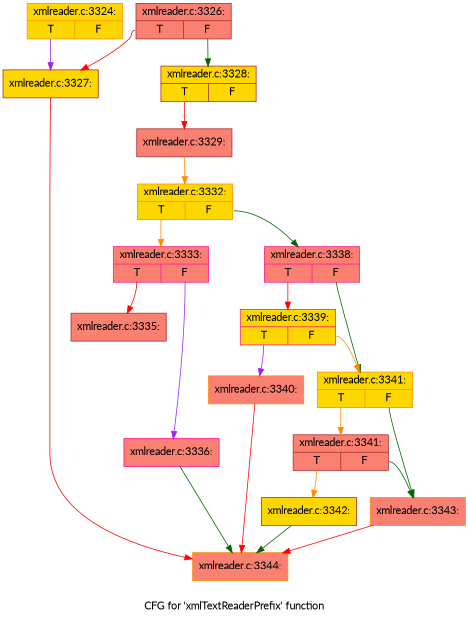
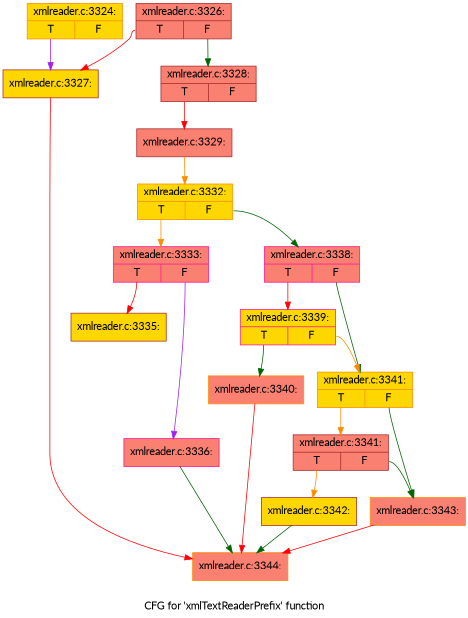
  digraph {
    fontname=Lato
    label="CFG for 'xmlTextReaderPrefix' function"
    node [color=brown fillcolor=salmon fontname=Lato shape=record style=filled]
    edge [color=red fontname=Lato tailport=s0]
    n1 [color=darkorange fillcolor=gold label="{xmlreader.c:3324:|{<s0>T|<s1>F}}"]
    n2 [fillcolor=gold label="{xmlreader.c:3327:}"]
    n3 [color=darkorange label="{xmlreader.c:3344:}"]
    n4 [label="{xmlreader.c:3326:|{<s0>T|<s1>F}}"]
-   n5 [fillcolor=gold label="{xmlreader.c:3328:|{<s0>T|<s1>F}}"]
+   n5 [label="{xmlreader.c:3328:|{<s0>T|<s1>F}}"]
    n6 [label="{xmlreader.c:3329:}"]
    n7 [color=darkorange fillcolor=gold label="{xmlreader.c:3332:|{<s0>T|<s1>F}}"]
    n8 [color=deeppink label="{xmlreader.c:3333:|{<s0>T|<s1>F}}"]
    n9 [color=deeppink label="{xmlreader.c:3338:|{<s0>T|<s1>F}}"]
-   n10 [label="{xmlreader.c:3335:}"]
+   n10 [fillcolor=gold label="{xmlreader.c:3335:}"]
    n11 [color=deeppink label="{xmlreader.c:3336:}"]
    n12 [color=deeppink fillcolor=gold label="{xmlreader.c:3339:|{<s0>T|<s1>F}}"]
    n13 [color=darkorange fillcolor=gold label="{xmlreader.c:3341:|{<s0>T|<s1>F}}"]
    n14 [color=darkorange label="{xmlreader.c:3340:}"]
    n15 [label="{xmlreader.c:3341:|{<s0>T|<s1>F}}"]
    n16 [color=darkorange label="{xmlreader.c:3343:}"]
    n17 [fillcolor=gold label="{xmlreader.c:3342:}"]
    n1 -> n2 [color=purple]
    n2 -> n3
    n4 -> n2
    n4 -> n5 [color=darkgreen tailport=s1]
    n5 -> n6
    n6 -> n7 [color=darkorange]
    n7 -> n8 [color=darkorange]
    n7 -> n9 [color=darkgreen tailport=s1]
    n8 -> n10
    n8 -> n11 [color=purple tailport=s1]
    n9 -> n12
    n9 -> n13 [color=darkgreen tailport=s1]
    n11 -> n3 [color=darkgreen]
    n12 -> n13 [color=darkorange tailport=s1]
-   n12 -> n14 [color=purple]
+   n12 -> n14 [color=darkgreen]
    n13 -> n15 [color=darkorange]
    n13 -> n16 [color=darkgreen tailport=s1]
    n14 -> n3
    n15 -> n16 [color=darkgreen tailport=s1]
    n15 -> n17 [color=darkorange]
    n16 -> n3
    n17 -> n3 [color=darkgreen]
  }
